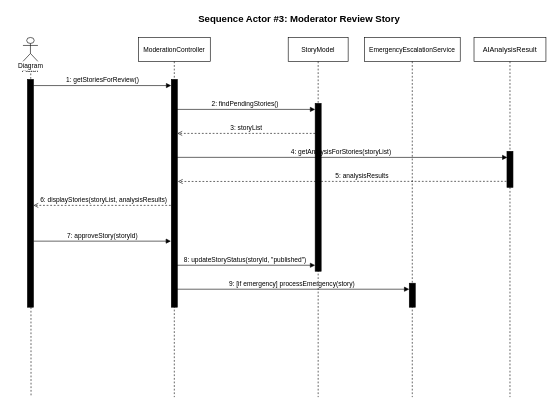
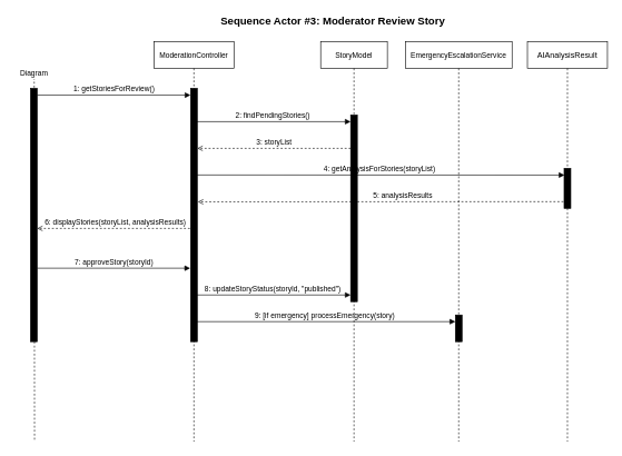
  <mxCell id="0" />
  <mxCell id="1" parent="0" />
  <mxCell id="2" value="" style="endArrow=none;dashed=1;html=1;rounded=0;strokeColor=light-dark(#000000,#000000);" edge="1" parent="1"><mxGeometry width="50" height="50" relative="1" as="geometry"><mxPoint x="51" y="659" as="sourcePoint" /><mxPoint x="50.5" y="118" as="targetPoint" /></mxGeometry></mxCell>
  <mxCell id="3" value="&lt;font style=&quot;color: light-dark(rgb(0, 0, 0), rgb(0, 0, 0)); font-size: 11px;&quot;&gt;ModerationController&lt;/font&gt;" style="shape=umlLifeline;perimeter=lifelinePerimeter;whiteSpace=wrap;html=1;container=1;collapsible=0;recursiveResize=0;outlineConnect=0;fillColor=none;strokeColor=light-dark(#000000,#000000);" parent="1" vertex="1"><mxGeometry x="230" y="62" width="120" height="600" as="geometry" /></mxCell>
  <mxCell id="4" value="&lt;font style=&quot;font-size: 11px; color: light-dark(rgb(0, 0, 0), rgb(0, 0, 0));&quot;&gt;StoryModel&lt;/font&gt;" style="shape=umlLifeline;perimeter=lifelinePerimeter;whiteSpace=wrap;html=1;container=1;collapsible=0;recursiveResize=0;outlineConnect=0;fillColor=none;strokeColor=light-dark(#000000,#000000);" parent="1" vertex="1"><mxGeometry x="480" y="62" width="100" height="600" as="geometry" /></mxCell>
  <mxCell id="5" value="" style="html=1;points=[];perimeter=orthogonalPerimeter;outlineConnect=0;targetShapes=umlLifeline;portConstraint=eastwest;strokeColor=light-dark(#000000,#000000);fillColor=light-dark(#000000,#FFFFFF);" parent="4" vertex="1"><mxGeometry x="45" y="110" width="10" height="280" as="geometry" /></mxCell>
  <mxCell id="6" value="&lt;font style=&quot;font-size: 11px; color: light-dark(rgb(0, 0, 0), rgb(0, 0, 0));&quot;&gt;EmergencyEscalationService&lt;/font&gt;" style="shape=umlLifeline;perimeter=lifelinePerimeter;whiteSpace=wrap;html=1;container=1;collapsible=0;recursiveResize=0;outlineConnect=0;fillColor=none;strokeColor=light-dark(#000000,#000000);" parent="1" vertex="1"><mxGeometry x="607" y="62" width="160" height="600" as="geometry" /></mxCell>
  <mxCell id="7" value="" style="html=1;points=[];perimeter=orthogonalPerimeter;outlineConnect=0;targetShapes=umlLifeline;portConstraint=eastwest;strokeColor=light-dark(#000000,#000000);fillColor=light-dark(#000000,#FFFFFF);" parent="6" vertex="1"><mxGeometry x="75" y="410" width="10" height="40" as="geometry" /></mxCell>
  <mxCell id="8" value="&lt;font style=&quot;color: light-dark(rgb(0, 0, 0), rgb(0, 0, 0));&quot;&gt;AIAnalysisResult&lt;/font&gt;" style="shape=umlLifeline;perimeter=lifelinePerimeter;whiteSpace=wrap;html=1;container=1;collapsible=0;recursiveResize=0;outlineConnect=0;fillColor=none;strokeColor=light-dark(#000000,#000000);" parent="1" vertex="1"><mxGeometry x="790" y="62" width="120" height="600" as="geometry" /></mxCell>
  <mxCell id="9" value="2: findPendingStories()" style="html=1;verticalAlign=bottom;endArrow=block;rounded=0;labelBackgroundColor=none;fontColor=light-dark(#000000,#000000);strokeColor=light-dark(#000000,#000000);" parent="1" target="5" edge="1"><mxGeometry relative="1" as="geometry"><mxPoint x="290" y="182" as="sourcePoint" /><mxPoint x="460" y="182" as="targetPoint" /></mxGeometry></mxCell>
  <mxCell id="10" value="&lt;font style=&quot;color: light-dark(rgb(0, 0, 0), rgb(0, 0, 0));&quot;&gt;3: storyList&lt;/font&gt;" style="html=1;verticalAlign=bottom;endArrow=open;dashed=1;html=1;rounded=0;labelBackgroundColor=none;strokeColor=light-dark(#000000,#000000);entryX=1.009;entryY=0.237;entryDx=0;entryDy=0;entryPerimeter=0;" parent="1" source="5" target="17" edge="1"><mxGeometry relative="1" as="geometry"><mxPoint x="460" y="222" as="sourcePoint" /><mxPoint x="290" y="222" as="targetPoint" /></mxGeometry></mxCell>
  <mxCell id="11" value="&lt;font style=&quot;color: light-dark(rgb(0, 0, 0), rgb(0, 0, 0));&quot;&gt;4: getAnalysisForStories(storyList)&lt;/font&gt;" style="html=1;verticalAlign=bottom;endArrow=block;rounded=0;labelBackgroundColor=none;strokeColor=light-dark(#000000,#000000);entryX=0.065;entryY=0.169;entryDx=0;entryDy=0;entryPerimeter=0;" parent="1" target="18" edge="1"><mxGeometry relative="1" as="geometry"><mxPoint x="290" y="262" as="sourcePoint" /><mxPoint x="850" y="262" as="targetPoint" /><mxPoint as="offset" /></mxGeometry></mxCell>
  <mxCell id="12" value="&lt;font style=&quot;color: light-dark(rgb(0, 0, 0), rgb(0, 0, 0));&quot;&gt;5: analysisResults&lt;/font&gt;" style="html=1;verticalAlign=bottom;endArrow=open;dashed=1;html=1;rounded=0;labelBackgroundColor=none;strokeColor=light-dark(#000000,#000000);entryX=1.092;entryY=0.448;entryDx=0;entryDy=0;entryPerimeter=0;" parent="1" target="17" edge="1"><mxGeometry x="-0.107" relative="1" as="geometry"><mxPoint x="850" y="302" as="sourcePoint" /><mxPoint x="290" y="302" as="targetPoint" /><mxPoint as="offset" /></mxGeometry></mxCell>
  <mxCell id="13" value="&lt;font style=&quot;color: light-dark(rgb(0, 0, 0), rgb(0, 0, 0));&quot;&gt;6: displayStories(storyList, analysisResults)&lt;/font&gt;" style="html=1;verticalAlign=bottom;endArrow=open;dashed=1;html=1;rounded=0;exitX=0.5;exitY=0.553;exitDx=0;exitDy=0;exitPerimeter=0;labelBackgroundColor=none;strokeColor=light-dark(#000000,#000000);" parent="1" source="17" target="22" edge="1"><mxGeometry relative="1" as="geometry"><mxPoint x="290" y="342" as="sourcePoint" /><mxPoint x="110" y="342" as="targetPoint" /></mxGeometry></mxCell>
  <mxCell id="14" value="&lt;font style=&quot;color: light-dark(rgb(0, 0, 0), rgb(0, 0, 0));&quot;&gt;7: approveStory(storyId)&lt;/font&gt;" style="html=1;verticalAlign=bottom;endArrow=block;rounded=0;entryX=-0.057;entryY=0.71;entryDx=0;entryDy=0;entryPerimeter=0;labelBackgroundColor=none;strokeColor=light-dark(#000000,#000000);" parent="1" source="22" target="17" edge="1"><mxGeometry relative="1" as="geometry"><mxPoint x="60" y="402" as="sourcePoint" /><mxPoint x="280" y="402" as="targetPoint" /></mxGeometry></mxCell>
  <mxCell id="15" value="&lt;font style=&quot;color: light-dark(rgb(0, 0, 0), rgb(0, 0, 0));&quot;&gt;8: updateStoryStatus(storyId, &quot;published&quot;)&lt;/font&gt;" style="html=1;verticalAlign=bottom;endArrow=block;rounded=0;labelBackgroundColor=none;strokeColor=light-dark(#000000,#000000);" parent="1" target="5" edge="1"><mxGeometry relative="1" as="geometry"><mxPoint x="290" y="442" as="sourcePoint" /><mxPoint x="460" y="442" as="targetPoint" /></mxGeometry></mxCell>
  <mxCell id="16" value="&lt;font style=&quot;color: light-dark(rgb(0, 0, 0), rgb(0, 0, 0));&quot;&gt;9: [if emergency] processEmergency(story)&lt;/font&gt;" style="html=1;verticalAlign=bottom;endArrow=block;rounded=0;strokeColor=light-dark(#000000,#000000);labelBackgroundColor=none;" parent="1" target="7" edge="1"><mxGeometry relative="1" as="geometry"><mxPoint x="290" y="482" as="sourcePoint" /><mxPoint x="650" y="482" as="targetPoint" /></mxGeometry></mxCell>
  <mxCell id="17" value="" style="html=1;points=[];perimeter=orthogonalPerimeter;outlineConnect=0;targetShapes=umlLifeline;portConstraint=eastwest;newEdgeStyle={&quot;edgeStyle&quot;:&quot;elbowEdgeStyle&quot;,&quot;elbow&quot;:&quot;vertical&quot;,&quot;curved&quot;:0,&quot;rounded&quot;:0};strokeColor=light-dark(#000000,#000000);fillColor=light-dark(#000000,#FFFFFF);" parent="1" vertex="1"><mxGeometry x="285" y="132" width="10" height="380" as="geometry" /></mxCell>
  <mxCell id="18" value="" style="html=1;points=[];perimeter=orthogonalPerimeter;outlineConnect=0;targetShapes=umlLifeline;portConstraint=eastwest;strokeColor=light-dark(#000000,#000000);fillColor=light-dark(#000000,#FFFFFF);" parent="1" vertex="1"><mxGeometry x="845" y="252" width="10" height="60" as="geometry" /></mxCell>
  <mxCell id="19" value="&lt;font style=&quot;color: light-dark(rgb(0, 0, 0), rgb(0, 0, 0));&quot;&gt;Sequence Actor #3: Moderator Review Story&lt;/font&gt;" style="text;html=1;strokeColor=none;fillColor=none;align=center;verticalAlign=middle;whiteSpace=wrap;rounded=0;fontSize=16;fontStyle=1;" parent="1" vertex="1"><mxGeometry x="165" y="20" width="667" height="20" as="geometry" /></mxCell>
  <mxCell id="20" value="&lt;span&gt;&lt;font style=&quot;color: light-dark(rgb(0, 0, 0), rgb(0, 0, 0));&quot;&gt;1: getStoriesForReview()&lt;/font&gt;&lt;/span&gt;" style="html=1;verticalAlign=bottom;endArrow=block;rounded=0;strokeColor=light-dark(#000000,#000000);entryX=-0.015;entryY=0.027;entryDx=0;entryDy=0;entryPerimeter=0;labelBackgroundColor=none;" parent="1" source="22" target="17" edge="1"><mxGeometry relative="1" as="geometry"><mxPoint x="110" y="142" as="sourcePoint" /><mxPoint x="280" y="142" as="targetPoint" /></mxGeometry></mxCell>
- <mxCell id="21" value="Actor" style="shape=umlActor;verticalLabelPosition=bottom;verticalAlign=top;html=1;outlineConnect=0;strokeColor=light-dark(#000000,#000000);fillColor=light-dark(#FFFFFF,#7EA6E0);" vertex="1" parent="1"><mxGeometry x="37.5" y="62" width="25" height="40" as="geometry" /></mxCell>
  <mxCell id="22" value="" style="html=1;points=[];perimeter=orthogonalPerimeter;outlineConnect=0;targetShapes=umlLifeline;portConstraint=eastwest;newEdgeStyle={&quot;edgeStyle&quot;:&quot;elbowEdgeStyle&quot;,&quot;elbow&quot;:&quot;vertical&quot;,&quot;curved&quot;:0,&quot;rounded&quot;:0};strokeColor=light-dark(#000000,#000000);fillColor=light-dark(#000000,#FFFFFF);" parent="1" vertex="1"><mxGeometry x="45" y="132" width="10" height="380" as="geometry" /></mxCell>
  <mxCell id="23" value="&lt;span style=&quot;font-family: Helvetica; font-size: 11px; font-style: normal; font-variant-ligatures: normal; font-variant-caps: normal; font-weight: 400; letter-spacing: normal; orphans: 2; text-indent: 0px; text-transform: none; widows: 2; word-spacing: 0px; -webkit-text-stroke-width: 0px; white-space: normal; text-decoration-thickness: initial; text-decoration-style: initial; text-decoration-color: initial; float: none; display: inline !important;&quot;&gt;Diagram&lt;/span&gt;" style="text;whiteSpace=wrap;html=1;verticalAlign=middle;fontColor=light-dark(#000000,#000000);labelBackgroundColor=light-dark(#FFFFFF,#FFFFFF);align=center;" vertex="1" parent="1"><mxGeometry x="20.5" y="102" width="59" height="16" as="geometry" /></mxCell>
